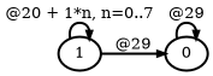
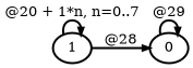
  digraph {
    rankdir=LR
    node [fontsize=20 penwidth=3 shape=oval style=rounded]
    edge [arrowsize=1 color=black fontsize=20 penwidth=3 style=bold]
    1
    0
    1 -> 1 [label="@20 + 1*n, n=0..7"]
-   1 -> 0 [label="@29"]
+   1 -> 0 [label="@28"]
    0 -> 0 [label="@29"]
  }
